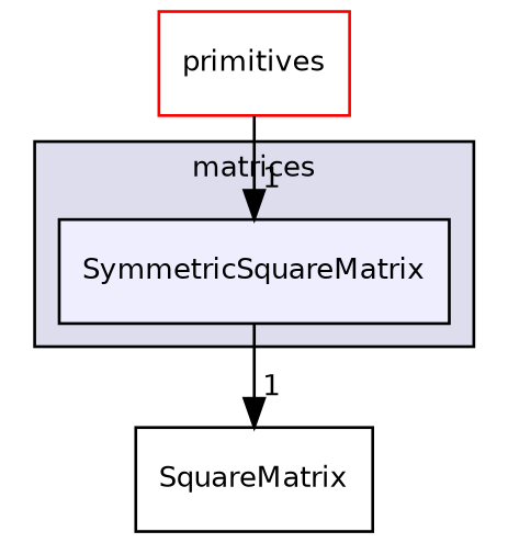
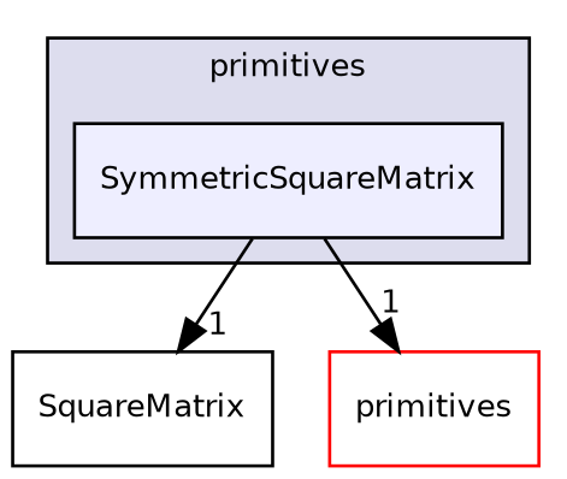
  digraph {
    compound=true
    node [fontname=Helvetica fontsize=10 shape=box]
    edge [headlabel=1 labeldistance=1.5 labelfontname=Helvetica labelfontsize=10]
    n1 [fillcolor="#eeeeff" label=SymmetricSquareMatrix pencolor=black style=filled]
    n2 [label=SquareMatrix]
    n3 [color=red label=primitives]
    subgraph cluster_1 {
      bgcolor="#ddddee"
      fontname=Helvetica
      fontsize=10
-     label=matrices
+     label=primitives
      pencolor=black
      n1
    }
    n1 -> n2
-   n3 -> n1
+   n1 -> n3
  }
